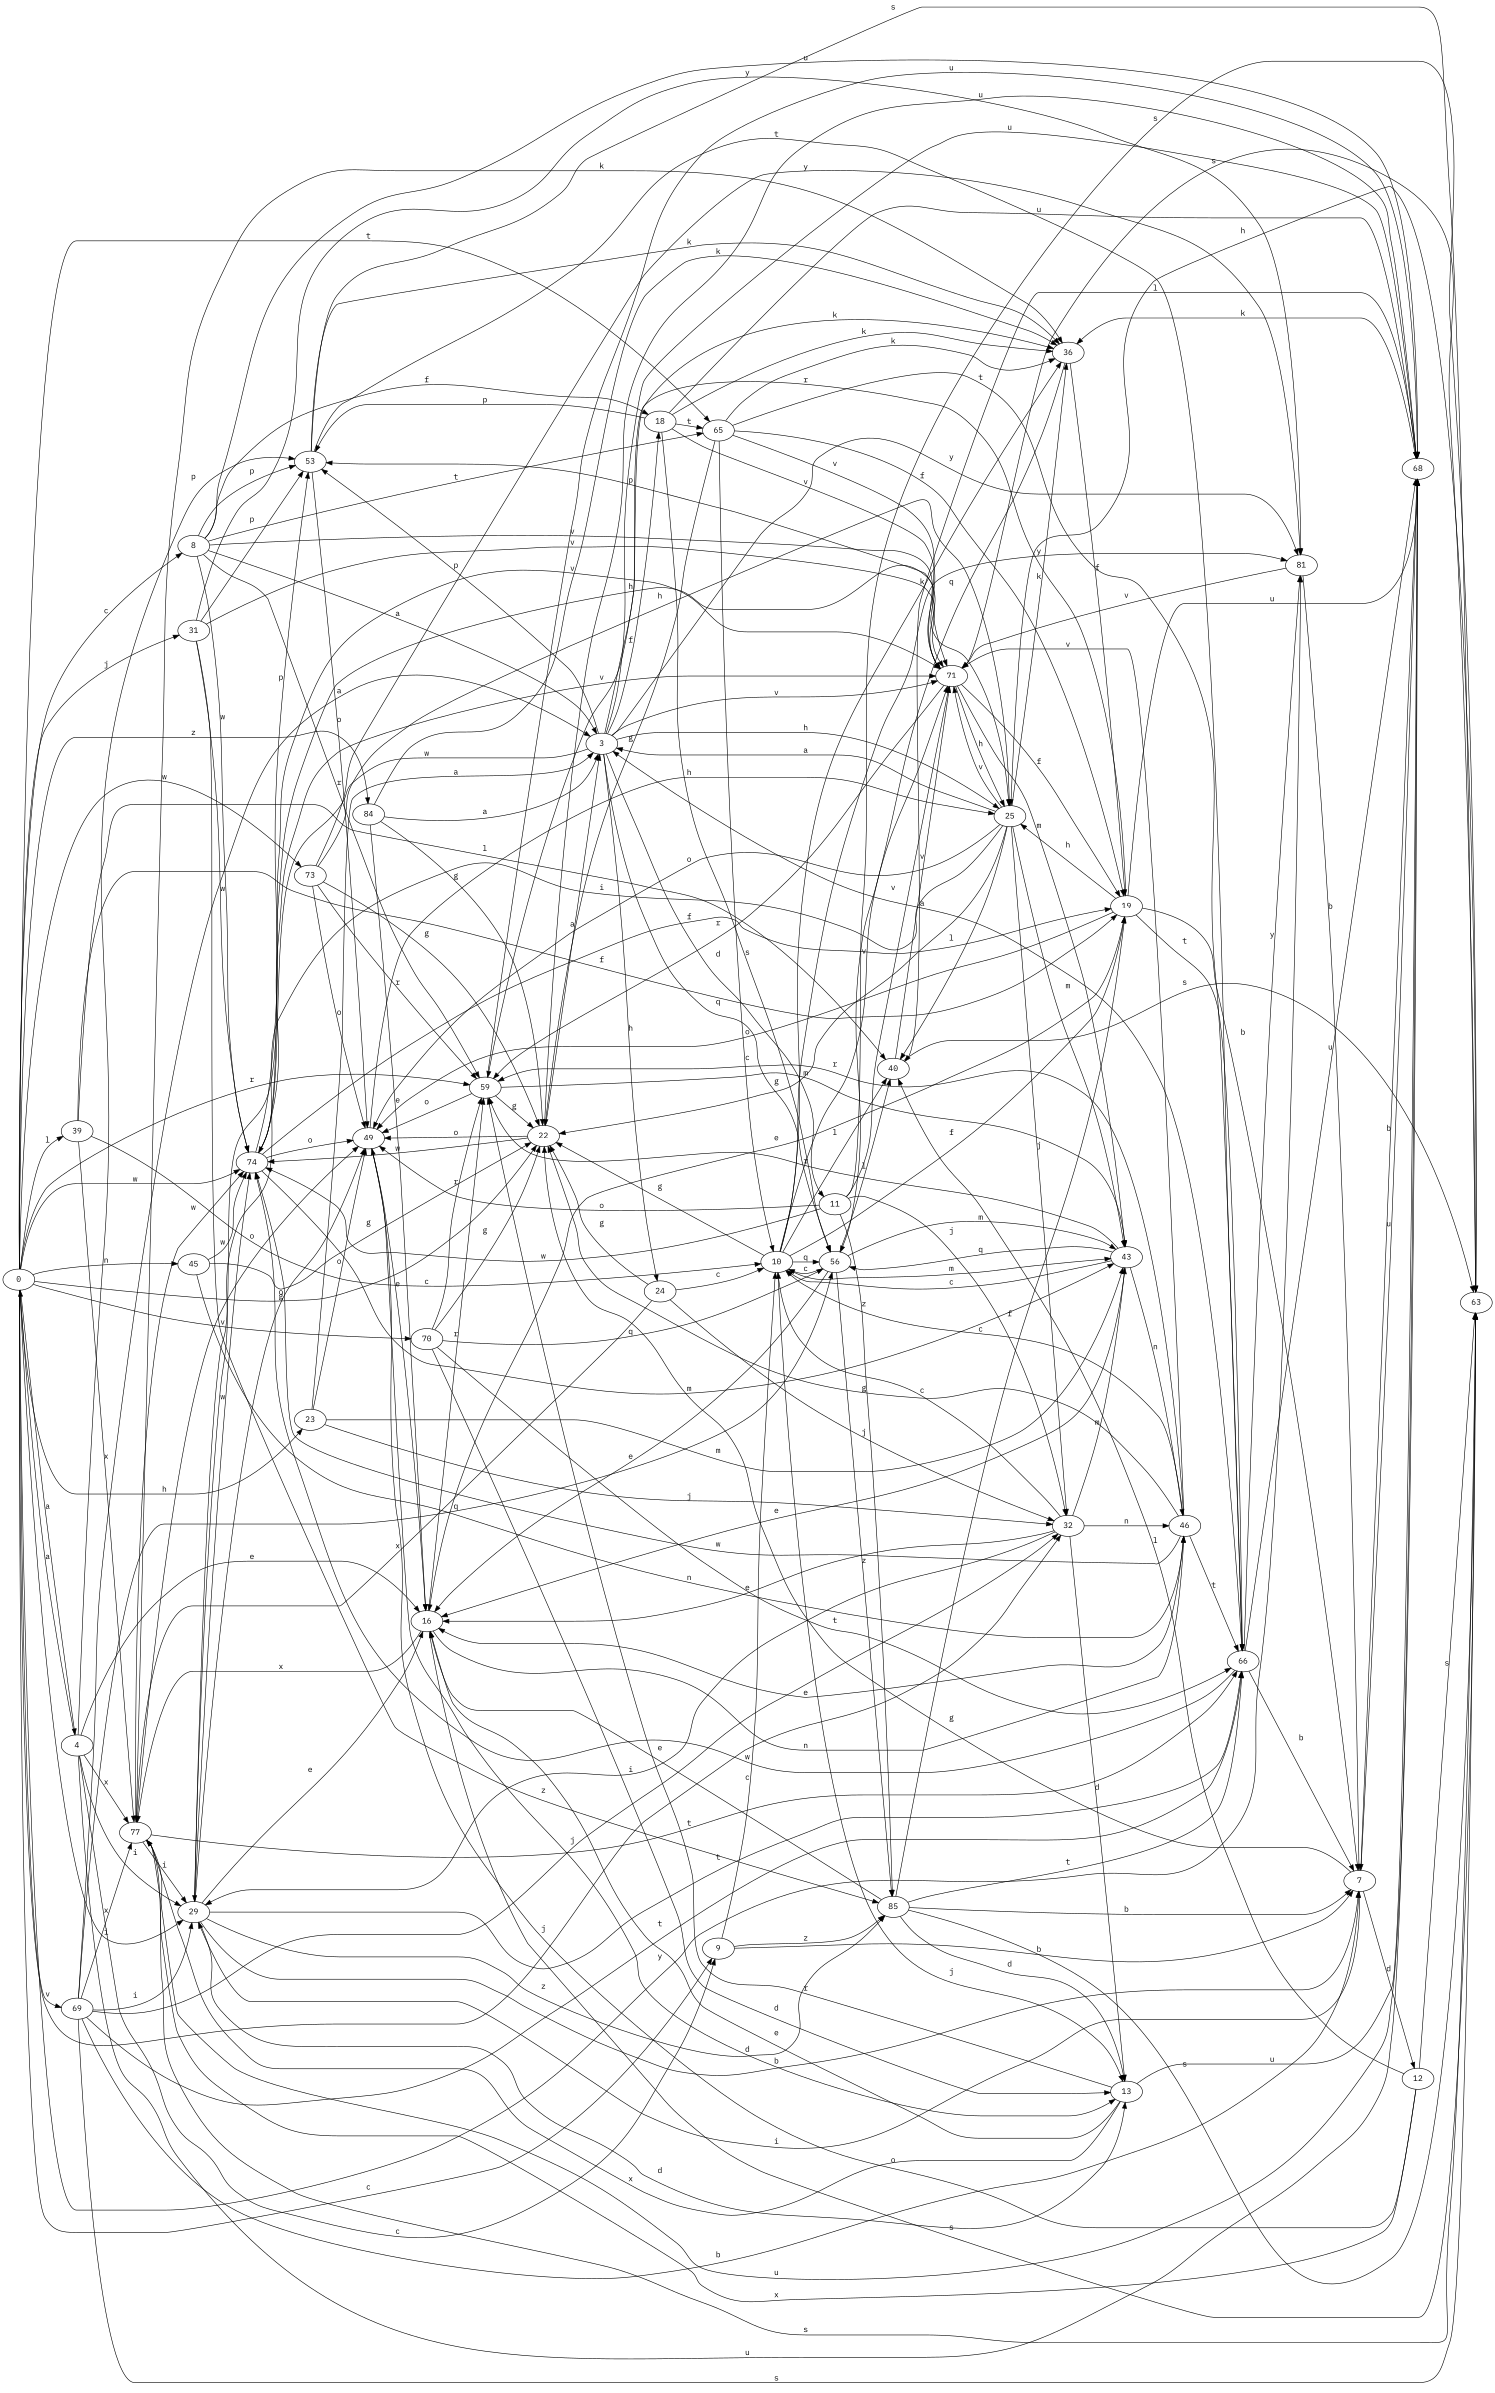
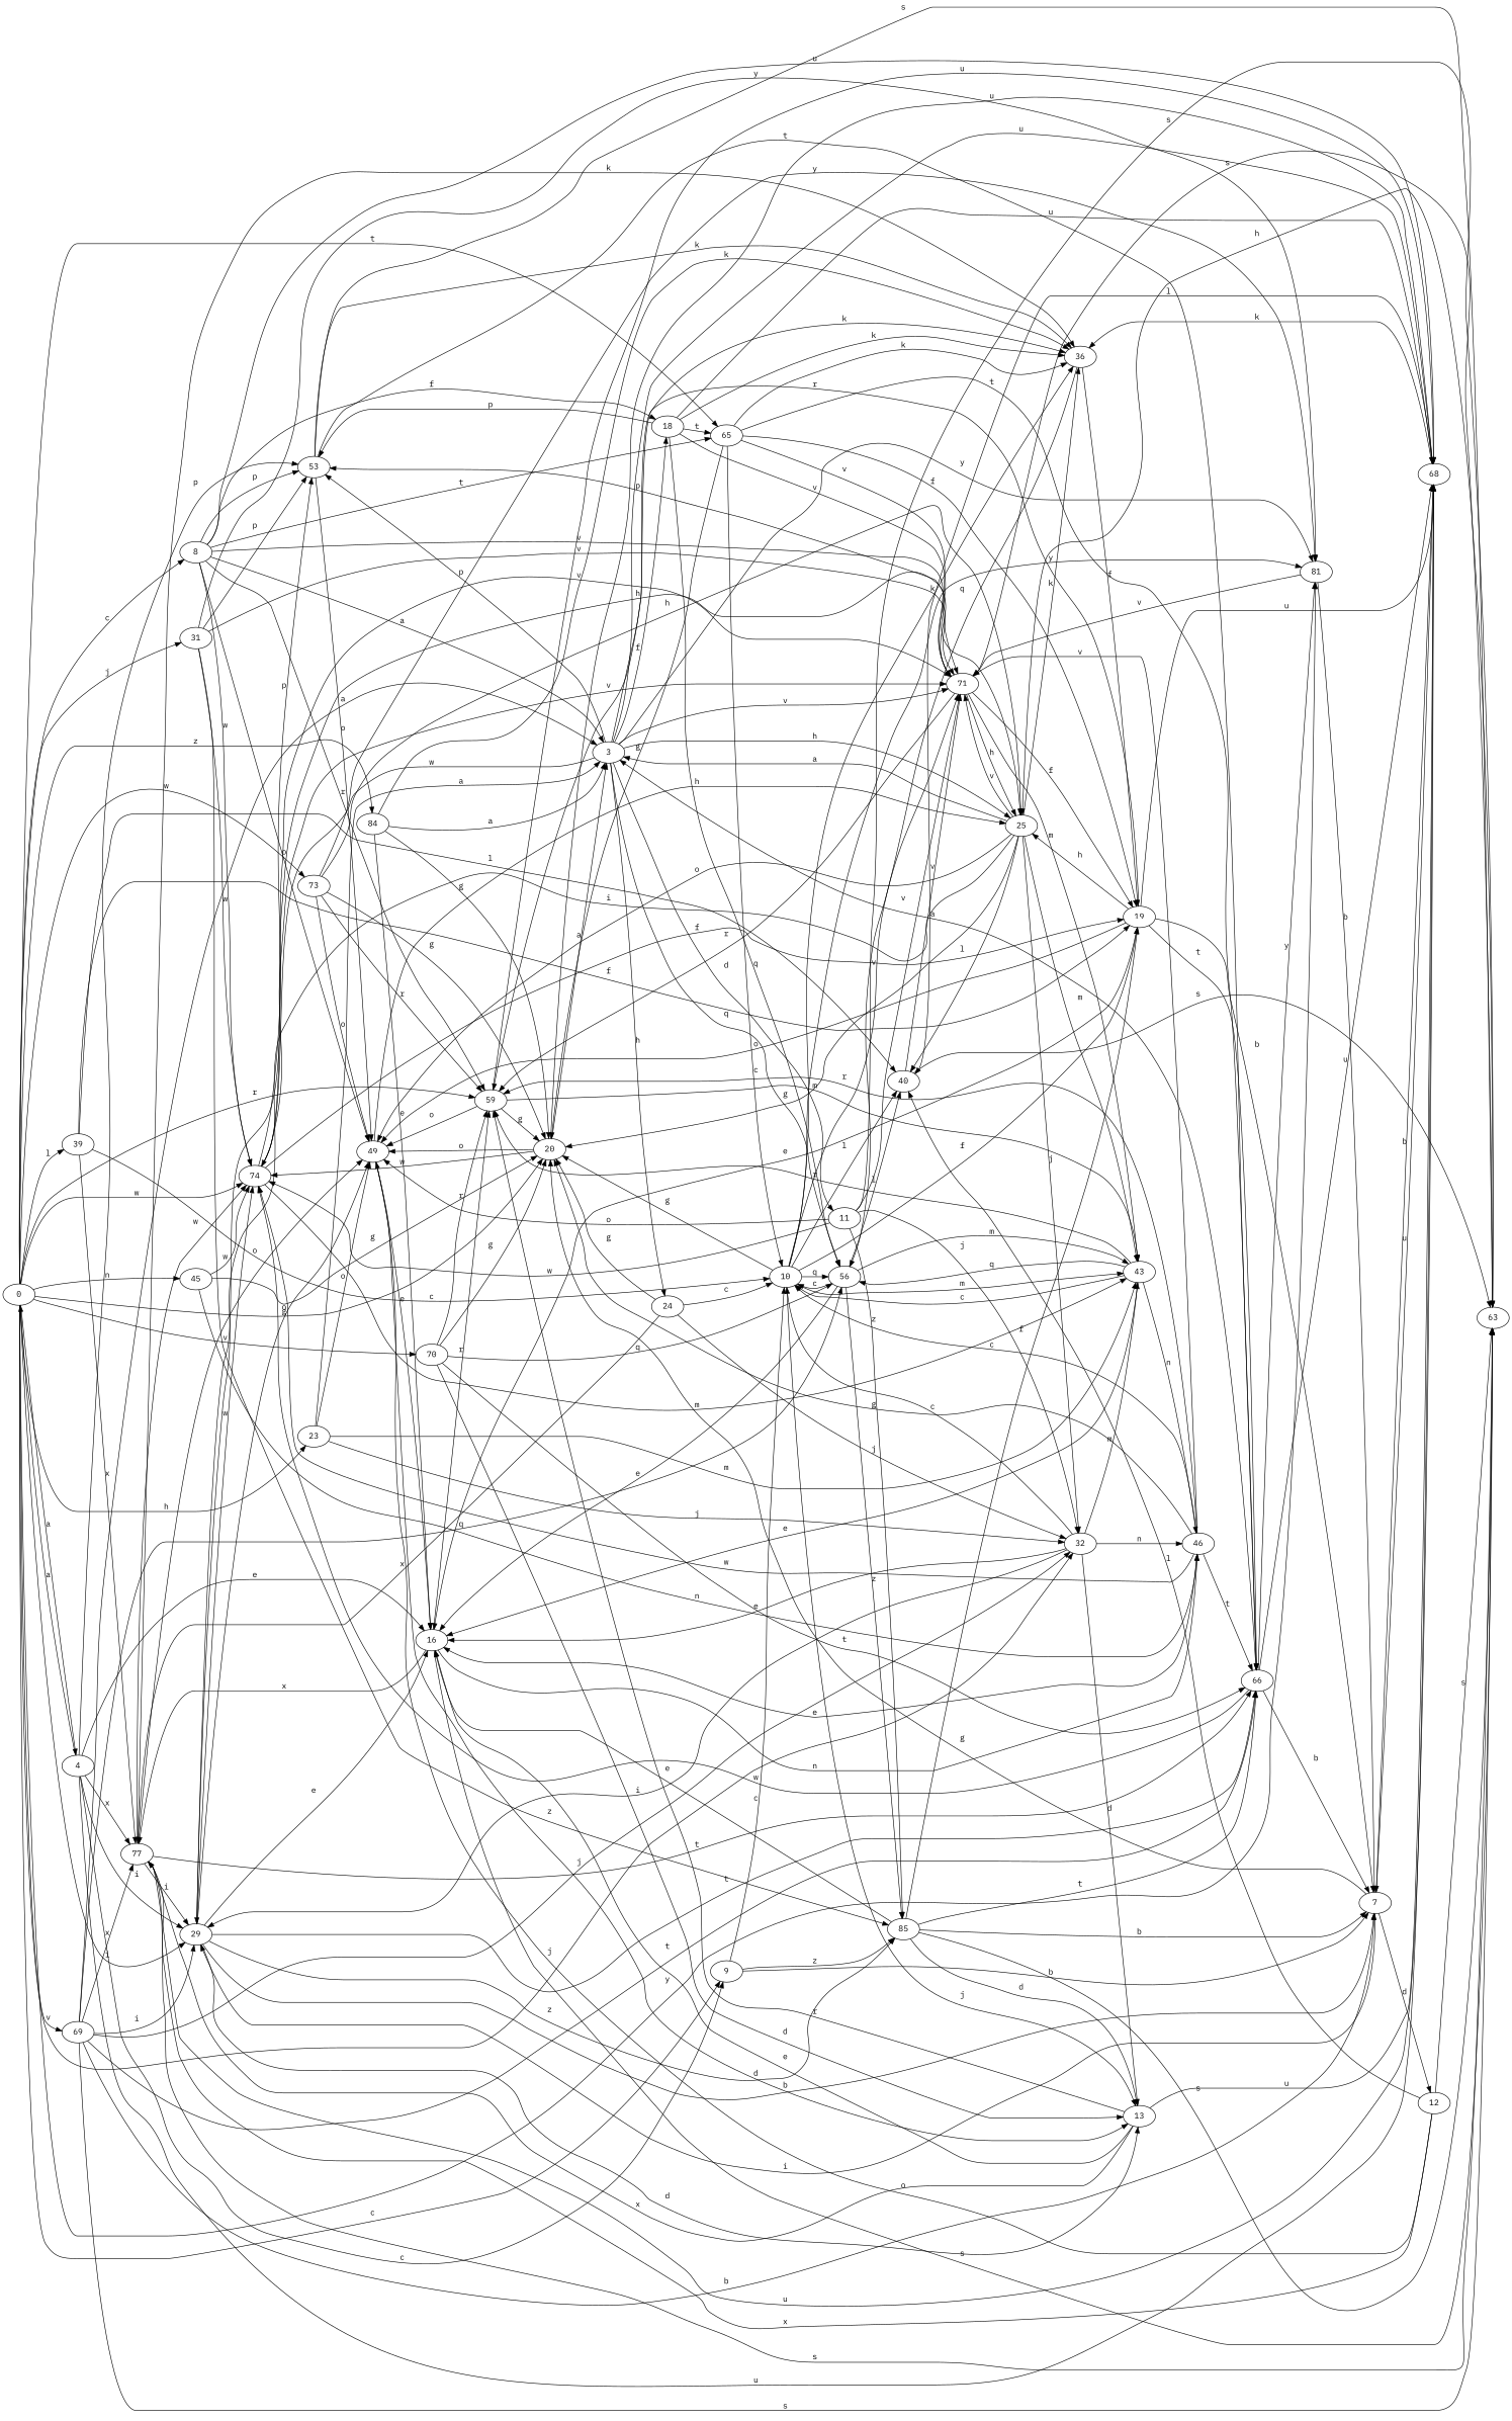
  strict digraph {
    fontname="IBM Plex Mono"
    rankdir=LR
    node [fontname="IBM Plex Mono"]
    edge [fontname="IBM Plex Mono"]
    0
    4
    8
    9
-   22
+   22 [label=20]
    23
    29
    31
    32
    39
    45
    59
    65
    69
    70
    73
    74
    81
    84
    53
    68
    16
    77
    3
    18
    71
    49
    7
    10
    85
    43
    13
    66
    46
    19
    40
    36
    56
    63
    25
    11
    24
    12
    0 -> 4 [label=a]
    0 -> 8 [label=c]
    0 -> 9 [label=c]
    0 -> 22 [label=g]
    0 -> 23 [label=h]
    0 -> 29 [label=i]
    0 -> 31 [label=j]
    0 -> 32 [label=j]
    0 -> 39 [label=l]
    0 -> 45 [label=n]
    0 -> 59 [label=r]
    0 -> 65 [label=t]
    0 -> 69 [label=v]
    0 -> 70 [label=v]
    0 -> 73 [label=w]
    0 -> 74 [label=w]
    0 -> 81 [label=y]
    0 -> 84 [label=z]
    4 -> 0 [label=a]
    4 -> 9 [label=c]
    4 -> 29 [label=i]
    4 -> 53 [label=p]
    4 -> 68 [label=u]
    4 -> 16 [label=e]
    4 -> 77 [label=x]
    8 -> 59 [label=r]
    8 -> 65 [label=t]
    8 -> 74 [label=w]
    8 -> 53 [label=p]
    8 -> 68 [label=u]
    8 -> 3 [label=a]
    8 -> 18 [label=f]
    8 -> 71 [label=v]
-   74 -> 49 [label=o]
+   8 -> 49 [label=o]
    9 -> 7 [label=b]
    9 -> 10 [label=c]
    9 -> 85 [label=z]
    22 -> 74 [label=w]
    22 -> 68 [label=u]
    22 -> 3 [label=a]
    22 -> 49 [label=o]
    23 -> 32 [label=j]
    23 -> 3 [label=a]
    23 -> 49 [label=o]
    23 -> 43 [label=m]
    29 -> 74 [label=w]
    29 -> 16 [label=e]
    29 -> 71 [label=v]
    29 -> 49 [label=o]
    29 -> 7 [label=b]
    29 -> 85 [label=z]
    29 -> 13 [label=d]
    29 -> 66 [label=t]
    31 -> 74 [label=w]
    31 -> 81 [label=y]
    31 -> 53 [label=p]
    31 -> 71 [label=v]
    31 -> 85 [label=z]
    32 -> 29 [label=i]
    32 -> 16 [label=e]
    32 -> 10 [label=c]
    32 -> 43 [label=m]
    32 -> 13 [label=d]
    32 -> 46 [label=n]
    39 -> 77 [label=x]
    39 -> 10 [label=c]
    39 -> 19 [label=f]
    39 -> 40 [label=l]
    45 -> 22 [label=g]
    45 -> 74 [label=w]
    45 -> 46 [label=n]
    59 -> 22 [label=g]
    59 -> 68 [label=u]
    59 -> 49 [label=o]
    59 -> 43 [label=m]
    65 -> 22 [label=g]
    65 -> 71 [label=v]
    65 -> 10 [label=c]
    65 -> 66 [label=t]
    65 -> 19 [label=f]
    65 -> 36 [label=k]
    69 -> 29 [label=i]
    69 -> 32 [label=j]
    69 -> 77 [label=x]
    69 -> 3 [label=a]
    69 -> 7 [label=b]
    69 -> 66 [label=t]
    69 -> 56 [label=q]
    69 -> 63 [label=s]
    70 -> 22 [label=g]
    70 -> 59 [label=r]
    70 -> 13 [label=d]
    70 -> 66 [label=t]
    70 -> 56 [label=q]
    73 -> 22 [label=g]
    73 -> 59 [label=r]
    73 -> 81 [label=y]
    73 -> 49 [label=o]
    73 -> 25 [label=h]
    74 -> 53 [label=p]
    74 -> 71 [label=v]
    74 -> 43 [label=m]
    74 -> 19 [label=f]
    74 -> 25 [label=h]
    81 -> 71 [label=v]
    81 -> 7 [label=b]
    84 -> 22 [label=g]
    84 -> 16 [label=e]
    84 -> 3 [label=a]
    84 -> 36 [label=k]
    53 -> 49 [label=o]
    53 -> 66 [label=t]
    53 -> 36 [label=k]
    53 -> 63 [label=s]
    68 -> 7 [label=b]
    68 -> 40 [label=l]
    68 -> 36 [label=k]
    16 -> 59 [label=r]
    16 -> 77 [label=x]
    16 -> 46 [label=n]
    16 -> 63 [label=s]
    77 -> 29 [label=i]
    77 -> 74 [label=w]
    77 -> 68 [label=u]
    77 -> 49 [label=o]
    77 -> 66 [label=t]
    77 -> 36 [label=k]
    77 -> 63 [label=s]
    3 -> 74 [label=w]
    3 -> 81 [label=y]
    3 -> 53 [label=p]
    3 -> 68 [label=u]
    3 -> 18 [label=f]
    3 -> 71 [label=v]
    3 -> 36 [label=k]
    3 -> 56 [label=q]
    3 -> 25 [label=h]
    3 -> 11 [label=d]
    3 -> 24 [label=h]
    18 -> 65 [label=t]
    18 -> 53 [label=p]
    18 -> 68 [label=u]
    18 -> 71 [label=v]
    18 -> 36 [label=k]
-   18 -> 56 [label=s]
+   18 -> 56 [label=q]
    71 -> 59 [label=r]
    71 -> 53 [label=p]
    71 -> 43 [label=m]
    71 -> 19 [label=f]
    71 -> 63 [label=s]
    71 -> 25 [label=h]
    49 -> 16 [label=e]
    49 -> 13 [label=d]
    49 -> 25 [label=h]
    7 -> 22 [label=g]
    7 -> 29 [label=i]
    7 -> 68 [label=u]
    7 -> 12 [label=d]
    10 -> 22 [label=g]
    10 -> 81 [label=y]
    10 -> 71 [label=v]
    10 -> 43 [label=m]
    10 -> 13 [label=j]
    10 -> 19 [label=f]
    10 -> 40 [label=l]
    10 -> 36 [label=k]
    10 -> 56 [label=q]
    85 -> 16 [label=e]
    85 -> 7 [label=b]
    85 -> 13 [label=d]
    85 -> 66 [label=t]
    85 -> 19 [label=f]
    85 -> 63 [label=s]
    43 -> 59 [label=r]
    43 -> 16 [label=e]
    43 -> 10 [label=c]
    43 -> 46 [label=n]
    43 -> 56 [label=q]
    13 -> 59 [label=r]
    13 -> 68 [label=u]
    13 -> 16 [label=e]
    13 -> 77 [label=x]
    66 -> 74 [label=w]
    66 -> 81 [label=y]
    66 -> 68 [label=u]
    66 -> 3 [label=a]
    66 -> 7 [label=b]
    46 -> 22 [label=g]
    46 -> 59 [label=r]
    46 -> 74 [label=w]
    46 -> 16 [label=e]
    46 -> 71 [label=v]
    46 -> 10 [label=c]
    46 -> 66 [label=t]
    19 -> 59 [label=r]
    19 -> 68 [label=u]
    19 -> 16 [label=e]
    19 -> 49 [label=o]
    19 -> 7 [label=b]
    19 -> 66 [label=t]
    19 -> 25 [label=h]
    40 -> 71 [label=v]
    40 -> 63 [label=s]
    36 -> 19 [label=f]
    36 -> 56 [label=q]
    56 -> 16 [label=e]
    56 -> 10 [label=c]
    56 -> 85 [label=z]
    56 -> 43 [label=m]
    56 -> 40 [label=l]
    63 -> 25 [label=h]
    25 -> 22 [label=g]
    25 -> 29 [label=i]
    25 -> 32 [label=j]
    25 -> 3 [label=a]
    25 -> 71 [label=v]
    25 -> 49 [label=o]
    25 -> 43 [label=m]
    25 -> 40 [label=l]
    25 -> 36 [label=k]
    11 -> 32 [label=j]
    11 -> 74 [label=w]
    11 -> 71 [label=v]
    11 -> 49 [label=o]
    11 -> 85 [label=z]
    11 -> 63 [label=s]
    24 -> 22 [label=g]
    24 -> 32 [label=j]
    24 -> 77 [label=x]
    24 -> 10 [label=c]
    12 -> 77 [label=x]
    12 -> 49 [label=o]
    12 -> 40 [label=l]
    12 -> 63 [label=s]
  }
